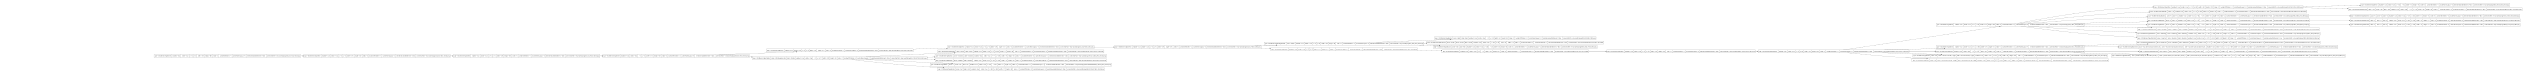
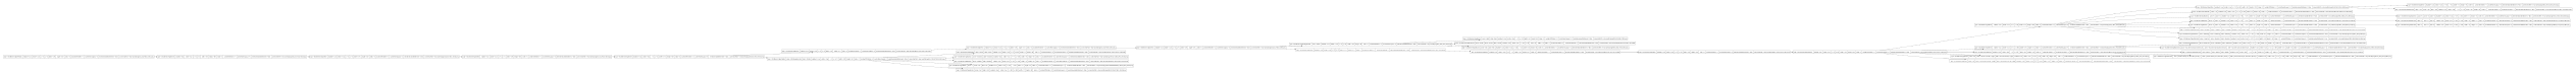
  digraph {
    fontname="Noto Sans"
    rankdir=LR
    node [fontname="Noto Sans" shape=record]
    edge [fontname="Noto Sans"]
+   n1 [label="{type = XCUIElementTypeWindow\l|enabled = true\l|visible = true\l|x = 0\l|y = 0\l|width = 375\l|height = 667\l|index = 0\l|numberOfChildren = 1\l|numInParentLayout = 0\l|eventGeneratedOnElement = false \l|screenshotPath = etsy-navi/S2/pngs/0.0_0.0_750.0_1334.0.png\l}"]
    n2 [label="{type = XCUIElementTypeOther\l|enabled = true\l|visible = true\l|x = 0\l|y = 0\l|width = 375\l|height = 667\l|index = 0\l|numberOfChildren = 1\l|numInParentLayout = 0\l|eventGeneratedOnElement = false \l|screenshotPath = etsy-navi/S2/pngs/0.0_0.0_750.0_1334.0.png\l}"]
    n3 [label="{type = XCUIElementTypeOther\l|enabled = true\l|visible = true\l|x = 0\l|y = 0\l|width = 375\l|height = 667\l|index = 0\l|numberOfChildren = 1\l|numInParentLayout = 0\l|eventGeneratedOnElement = false \l|screenshotPath = etsy-navi/S2/pngs/0.0_0.0_750.0_1334.0.png\l}"]
    n4 [label="{type = XCUIElementTypeOther\l|enabled = true\l|visible = true\l|x = 0\l|y = 0\l|width = 375\l|height = 667\l|index = 0\l|numberOfChildren = 1\l|numInParentLayout = 0\l|eventGeneratedOnElement = false \l|screenshotPath = etsy-navi/S2/pngs/0.0_0.0_750.0_1334.0.png\l}"]
    n5 [label="{type = XCUIElementTypeOther\l|enabled = true\l|visible = true\l|x = 0\l|y = 0\l|width = 375\l|height = 667\l|index = 0\l|numberOfChildren = 2\l|numInParentLayout = 0\l|eventGeneratedOnElement = false \l|screenshotPath = etsy-navi/S2/pngs/0.0_0.0_750.0_1334.0.png\l}"]
    n6 [label="{type = XCUIElementTypeOther\l|enabled = true\l|visible = true\l|x = 0\l|y = 0\l|width = 375\l|height = 617\l|index = 0\l|numberOfChildren = 1\l|numInParentLayout = 0\l|eventGeneratedOnElement = false \l|screenshotPath = etsy-navi/S2/pngs/0.0_0.0_750.0_1234.0.png\l}"]
    n7 [label="{type = XCUIElementTypeTabBar\l|name = BOE Navigation Bar\l|label = Tab Bar\l|enabled = true\l|visible = true\l|x = 0\l|y = 617\l|width = 375\l|height = 50\l|index = 1\l|numberOfChildren = 5\l|numInParentLayout = 1\l|eventGeneratedOnElement = false \l|screenshotPath = etsy-navi/S2/pngs/0.0_1234.0_750.0_1334.0.png\l}"]
    n8 [label="{type = XCUIElementTypeOther\l|enabled = true\l|visible = true\l|x = 0\l|y = 0\l|width = 375\l|height = 617\l|index = 0\l|numberOfChildren = 1\l|numInParentLayout = 0\l|eventGeneratedOnElement = false \l|screenshotPath = etsy-navi/S2/pngs/0.0_0.0_750.0_1234.0.png\l}"]
    n9 [label="{type = XCUIElementTypeButton\l|name = Home\l|label = Home\l|enabled = true\l|visible = true\l|x = 2\l|y = 618\l|width = 71\l|height = 49\l|index = 0\l|numberOfChildren = 0\l|numInParentLayout = 0\l|eventGeneratedOnElement = false \l|screenshotPath = etsy-navi/S2/pngs/4.0_1236.0_146.0_1334.0.png\l}"]
    n10 [label="{type = XCUIElementTypeButton\l|name = Favorites\l|label = Favorites\l|enabled = true\l|visible = true\l|x = 77\l|y = 618\l|width = 71\l|height = 49\l|index = 1\l|numberOfChildren = 0\l|numInParentLayout = 1\l|eventGeneratedOnElement = false \l|screenshotPath = etsy-navi/S2/pngs/154.0_1236.0_296.0_1334.0.png\l}"]
    n11 [label="{type = XCUIElementTypeButton\l|name = Updates\l|label = Updates\l|enabled = true\l|visible = true\l|x = 152\l|y = 618\l|width = 71\l|height = 49\l|index = 2\l|numberOfChildren = 0\l|numInParentLayout = 2\l|eventGeneratedOnElement = false \l|screenshotPath = etsy-navi/S2/pngs/304.0_1236.0_446.0_1334.0.png\l}"]
    n12 [label="{type = XCUIElementTypeButton\l|value = 1\l|name = You\l|label = You\l|enabled = true\l|visible = true\l|x = 227\l|y = 618\l|width = 71\l|height = 49\l|index = 3\l|numberOfChildren = 0\l|numInParentLayout = 3\l|eventGeneratedOnElement = false \l|screenshotPath = etsy-navi/S2/pngs/453.99999999999994_1236.0_596.0_1334.0.png\l}"]
    n13 [label="{type = XCUIElementTypeButton\l|name = Cart\l|label = Cart\l|enabled = true\l|visible = true\l|x = 302\l|y = 618\l|width = 71\l|height = 49\l|index = 4\l|numberOfChildren = 0\l|numInParentLayout = 4\l|eventGeneratedOnElement = false \l|screenshotPath = etsy-navi/S2/pngs/604.0_1236.0_746.0_1334.0.png\l}"]
    n14 [label="{type = XCUIElementTypeOther\l|enabled = true\l|visible = true\l|x = 0\l|y = 0\l|width = 375\l|height = 617\l|index = 0\l|numberOfChildren = 2\l|numInParentLayout = 0\l|eventGeneratedOnElement = false \l|screenshotPath = etsy-navi/S2/pngs/0.0_0.0_750.0_1234.0.png\l}"]
    n15 [label="{type = XCUIElementTypeNavigationBar\l|name = Profile\l|enabled = true\l|visible = true\l|x = 0\l|y = 20\l|width = 375\l|height = 44\l|index = 0\l|numberOfChildren = 3\l|numInParentLayout = 0\l|eventGeneratedOnElement = false \l|screenshotPath = etsy-navi/S2/pngs/0.0_40.0_750.0_128.0.png\l}"]
    n16 [label="{type = XCUIElementTypeOther\l|enabled = true\l|visible = true\l|x = 0\l|y = 0\l|width = 375\l|height = 617\l|index = 1\l|numberOfChildren = 1\l|numInParentLayout = 1\l|eventGeneratedOnElement = false \l|screenshotPath = etsy-navi/S2/pngs/0.0_0.0_750.0_1234.0.png\l}"]
    n17 [label="{type = XCUIElementTypeButton\l|name = Back\l|label = Back\l|enabled = true\l|visible = true\l|x = 0\l|y = 20\l|width = 44\l|height = 44\l|index = 0\l|numberOfChildren = 0\l|numInParentLayout = 0\l|eventGeneratedOnElement = false \l|screenshotPath = etsy-navi/S2/pngs/0.0_40.0_88.0_128.0.png\l}"]
    n18 [label="{type = XCUIElementTypeStaticText\l|value = Profile\l|name = Profile\l|label = Profile\l|enabled = true\l|visible = true\l|x = 162\l|y = 32\l|width = 51\l|height = 19\l|index = 1\l|numberOfChildren = 0\l|numInParentLayout = 1\l|eventGeneratedOnElement = false \l|screenshotPath = etsy-navi/S2/pngs/324.0_64.0_426.0_102.0.png\l}"]
    n19 [label="{type = XCUIElementTypeButton\l|name = Edit\l|label = Edit\l|enabled = true\l|visible = true\l|x = 329\l|y = 20\l|width = 30\l|height = 44\l|index = 2\l|numberOfChildren = 1\l|numInParentLayout = 2\l|eventGeneratedOnElement = false \l|screenshotPath = etsy-navi/S2/pngs/658.0_40.0_718.0_128.0.png\l}"]
    n20 [label="{type = XCUIElementTypeOther\l|enabled = true\l|visible = true\l|x = 0\l|y = 0\l|width = 375\l|height = 617\l|index = 0\l|numberOfChildren = 1\l|numInParentLayout = 0\l|eventGeneratedOnElement = false \l|screenshotPath = etsy-navi/S2/pngs/0.0_0.0_750.0_1234.0.png\l}"]
    n21 [label="{type = XCUIElementTypeOther\l|enabled = true\l|visible = true\l|x = 0\l|y = 64\l|width = 375\l|height = 553\l|index = 0\l|numberOfChildren = 1\l|numInParentLayout = 0\l|eventGeneratedOnElement = false \l|screenshotPath = etsy-navi/S2/pngs/0.0_128.0_750.0_1234.0.png\l}"]
    n22 [label="{type = XCUIElementTypeScrollView\l|enabled = true\l|visible = true\l|x = 0\l|y = 64\l|width = 375\l|height = 553\l|index = 0\l|numberOfChildren = 5\l|numInParentLayout = 0\l|eventGeneratedOnElement = false \l|screenshotPath = etsy-navi/S2/pngs/0.0_128.0_750.0_1234.0.png\l}"]
    n23 [label="{type = XCUIElementTypeOther\l|enabled = true\l|visible = true\l|x = 0\l|y = 64\l|width = 375\l|height = 205\l|index = 0\l|numberOfChildren = 8\l|numInParentLayout = 0\l|eventGeneratedOnElement = false \l|screenshotPath = etsy-navi/S2/pngs/0.0_128.0_750.0_538.0.png\l}"]
    n24 [label="{type = XCUIElementTypeOther\l|enabled = true\l|visible = true\l|x = 0\l|y = 286\l|width = 375\l|height = 41\l|index = 1\l|numberOfChildren = 2\l|numInParentLayout = 1\l|eventGeneratedOnElement = false \l|screenshotPath = etsy-navi/S2/pngs/0.0_572.0_750.0_654.0.png\l}"]
    n25 [label="{type = XCUIElementTypeOther\l|enabled = true\l|visible = true\l|x = 0\l|y = 327\l|width = 375\l|height = 133\l|index = 2\l|numberOfChildren = 2\l|numInParentLayout = 2\l|eventGeneratedOnElement = false \l|screenshotPath = etsy-navi/S2/pngs/0.0_654.0_750.0_920.0.png\l}"]
    n26 [label="{type = XCUIElementTypeOther\l|value = 0%\l|name = Vertical scroll bar, 1 page\l|label = Vertical scroll bar, 1 page\l|enabled = true\l|visible = true\l|x = 342\l|y = 64\l|width = 30\l|height = 553\l|index = 3\l|numberOfChildren = 0\l|numInParentLayout = 3\l|eventGeneratedOnElement = false \l|screenshotPath = etsy-navi/S2/pngs/684.0_128.0_744.0_1234.0.png\l}"]
    n27 [label="{type = XCUIElementTypeOther\l|value = 0%\l|name = Horizontal scroll bar, 1 page\l|label = Horizontal scroll bar, 1 page\l|enabled = true\l|visible = true\l|x = 0\l|y = 584\l|width = 375\l|height = 30\l|index = 4\l|numberOfChildren = 0\l|numInParentLayout = 4\l|eventGeneratedOnElement = false \l|screenshotPath = etsy-navi/S2/pngs/0.0_1168.0_750.0_1228.0.png\l}"]
    n28 [label="{type = XCUIElementTypeOther\l|enabled = true\l|visible = true\l|x = 12\l|y = 82\l|width = 351\l|height = 119\l|index = 0\l|numberOfChildren = 2\l|numInParentLayout = 0\l|eventGeneratedOnElement = false \l|screenshotPath = etsy-navi/S2/pngs/24.0_164.0_726.0_402.0.png\l}"]
    n29 [label="{type = XCUIElementTypeOther\l|value =  US\l|enabled = true\l|visible = true\l|x = 170\l|y = 204\l|width = 35\l|height = 16\l|index = 1\l|numberOfChildren = 0\l|numInParentLayout = 1\l|eventGeneratedOnElement = false \l|screenshotPath = etsy-navi/S2/pngs/340.0_408.0_410.0_440.0.png\l}"]
    n30 [label="{type = XCUIElementTypeButton\l|name = 0\l|label = 0\l|enabled = true\l|visible = true\l|x = 44\l|y = 215\l|width = 61\l|height = 59\l|index = 2\l|numberOfChildren = 1\l|numInParentLayout = 2\l|eventGeneratedOnElement = false \l|screenshotPath = etsy-navi/S2/pngs/88.0_430.0_210.0_548.0.png\l}"]
    n31 [label="{type = XCUIElementTypeButton\l|name = 0\l|label = 0\l|enabled = true\l|visible = true\l|x = 157\l|y = 215\l|width = 61\l|height = 59\l|index = 3\l|numberOfChildren = 1\l|numInParentLayout = 3\l|eventGeneratedOnElement = false \l|screenshotPath = etsy-navi/S2/pngs/314.0_430.0_436.0_548.0.png\l}"]
    n32 [label="{type = XCUIElementTypeButton\l|name = 0\l|label = 0\l|enabled = true\l|visible = true\l|x = 269\l|y = 215\l|width = 61\l|height = 59\l|index = 4\l|numberOfChildren = 1\l|numInParentLayout = 4\l|eventGeneratedOnElement = false \l|screenshotPath = etsy-navi/S2/pngs/538.0_430.0_660.0_548.0.png\l}"]
    n33 [label="{type = XCUIElementTypeStaticText\l|value = Followers\l|name = Followers\l|label = Followers\l|enabled = true\l|visible = true\l|x = 45\l|y = 254\l|width = 60\l|height = 15\l|index = 5\l|numberOfChildren = 0\l|numInParentLayout = 5\l|eventGeneratedOnElement = false \l|screenshotPath = etsy-navi/S2/pngs/90.0_508.0_210.0_538.0.png\l}"]
    n34 [label="{type = XCUIElementTypeStaticText\l|value = Following\l|name = Following\l|label = Following\l|enabled = true\l|visible = true\l|x = 157\l|y = 254\l|width = 61\l|height = 15\l|index = 6\l|numberOfChildren = 0\l|numInParentLayout = 6\l|eventGeneratedOnElement = false \l|screenshotPath = etsy-navi/S2/pngs/314.0_508.0_436.0_538.0.png\l}"]
    n35 [label="{type = XCUIElementTypeStaticText\l|value = Favorites\l|name = Favorites\l|label = Favorites\l|enabled = true\l|visible = true\l|x = 270\l|y = 254\l|width = 58\l|height = 15\l|index = 7\l|numberOfChildren = 0\l|numInParentLayout = 7\l|eventGeneratedOnElement = true \l|screenshotPath = etsy-navi/S2/pngs/540.0_508.0_656.0_538.0.png\l}"]
    n36 [label="{type = XCUIElementTypeStaticText\l|value = FAVORITES\l|name = FAVORITES\l|label = FAVORITES\l|enabled = true\l|visible = true\l|x = 12\l|y = 286\l|width = 69\l|height = 15\l|index = 0\l|numberOfChildren = 0\l|numInParentLayout = 0\l|eventGeneratedOnElement = false \l|screenshotPath = etsy-navi/S2/pngs/24.0_572.0_162.0_602.0.png\l}"]
    n37 [label="{type = XCUIElementTypeStaticText\l|value = You don't have any favorites yet.\l|name = You don't have any favorites yet.\l|label = You don't have any favorites yet.\l|enabled = true\l|visible = true\l|x = 12\l|y = 309\l|width = 351\l|height = 18\l|index = 1\l|numberOfChildren = 0\l|numInParentLayout = 1\l|eventGeneratedOnElement = false \l|screenshotPath = etsy-navi/S2/pngs/24.0_618.0_726.0_654.0.png\l}"]
    n38 [label="{type = XCUIElementTypeStaticText\l|value = ABOUT\l|name = ABOUT\l|label = ABOUT\l|enabled = true\l|visible = true\l|x = 12\l|y = 347\l|width = 45\l|height = 15\l|index = 0\l|numberOfChildren = 0\l|numInParentLayout = 0\l|eventGeneratedOnElement = false \l|screenshotPath = etsy-navi/S2/pngs/24.0_694.0_114.0_724.0.png\l}"]
    n39 [label="{type = XCUIElementTypeStaticText\l|value = Joined: February 22, 2021 Born: January 1\l|name = Joined: February 22, 2021 Born: January 1\l|label = Joined: February 22, 2021 Born: January 1\l|enabled = true\l|visible = true\l|x = 12\l|y = 374\l|width = 195\l|height = 40\l|index = 1\l|numberOfChildren = 0\l|numInParentLayout = 1\l|eventGeneratedOnElement = false \l|screenshotPath = etsy-navi/S2/pngs/24.0_748.0_414.0_828.0.png\l}"]
    n40 [label="{type = XCUIElementTypeOther\l|enabled = true\l|visible = true\l|x = 150\l|y = 82\l|width = 75\l|height = 75\l|index = 0\l|numberOfChildren = 1\l|numInParentLayout = 0\l|eventGeneratedOnElement = false \l|screenshotPath = etsy-navi/S2/pngs/300.0_164.0_450.0_314.0.png\l}"]
    n41 [label="{type = XCUIElementTypeStaticText\l|value = Test\l|name = Test\l|label = Test\l|enabled = true\l|visible = true\l|x = 12\l|y = 173\l|width = 351\l|height = 28\l|index = 1\l|numberOfChildren = 0\l|numInParentLayout = 1\l|eventGeneratedOnElement = false \l|screenshotPath = etsy-navi/S2/pngs/24.0_346.0_726.0_402.0.png\l}"]
    n42 [label="{type = XCUIElementTypeStaticText\l|value = 0\l|name = 0\l|label = 0\l|enabled = true\l|visible = true\l|x = 69\l|y = 236\l|width = 11\l|height = 17\l|index = 0\l|numberOfChildren = 0\l|numInParentLayout = 0\l|eventGeneratedOnElement = false \l|screenshotPath = etsy-navi/S2/pngs/138.0_472.0_160.0_506.0.png\l}"]
    n43 [label="{type = XCUIElementTypeStaticText\l|value = 0\l|name = 0\l|label = 0\l|enabled = true\l|visible = true\l|x = 182\l|y = 236\l|width = 11\l|height = 17\l|index = 0\l|numberOfChildren = 0\l|numInParentLayout = 0\l|eventGeneratedOnElement = false \l|screenshotPath = etsy-navi/S2/pngs/364.0_472.0_386.0_506.0.png\l}"]
    n44 [label="{type = XCUIElementTypeStaticText\l|value = 0\l|name = 0\l|label = 0\l|enabled = true\l|visible = true\l|x = 294\l|y = 236\l|width = 11\l|height = 17\l|index = 0\l|numberOfChildren = 0\l|numInParentLayout = 0\l|eventGeneratedOnElement = false \l|screenshotPath = etsy-navi/S2/pngs/588.0_472.0_610.0_506.0.png\l}"]
+   n1 -> n2
    n2 -> n3
    n3 -> n4
    n4 -> n5
    n5 -> n6
    n5 -> n7
    n6 -> n8
    n7 -> n9
    n7 -> n10
    n7 -> n11
    n7 -> n12
    n7 -> n13
    n8 -> n14
    n14 -> n15
    n14 -> n16
    n15 -> n17
    n15 -> n18
    n15 -> n19
    n16 -> n20
    n20 -> n21
    n21 -> n22
    n22 -> n23
    n22 -> n24
    n22 -> n25
    n22 -> n26
    n22 -> n27
    n23 -> n28
    n23 -> n29
    n23 -> n30
    n23 -> n31
    n23 -> n32
    n23 -> n33
    n23 -> n34
    n23 -> n35
    n24 -> n36
    n24 -> n37
    n25 -> n38
    n25 -> n39
    n28 -> n40
    n28 -> n41
    n30 -> n42
    n31 -> n43
    n32 -> n44
  }
